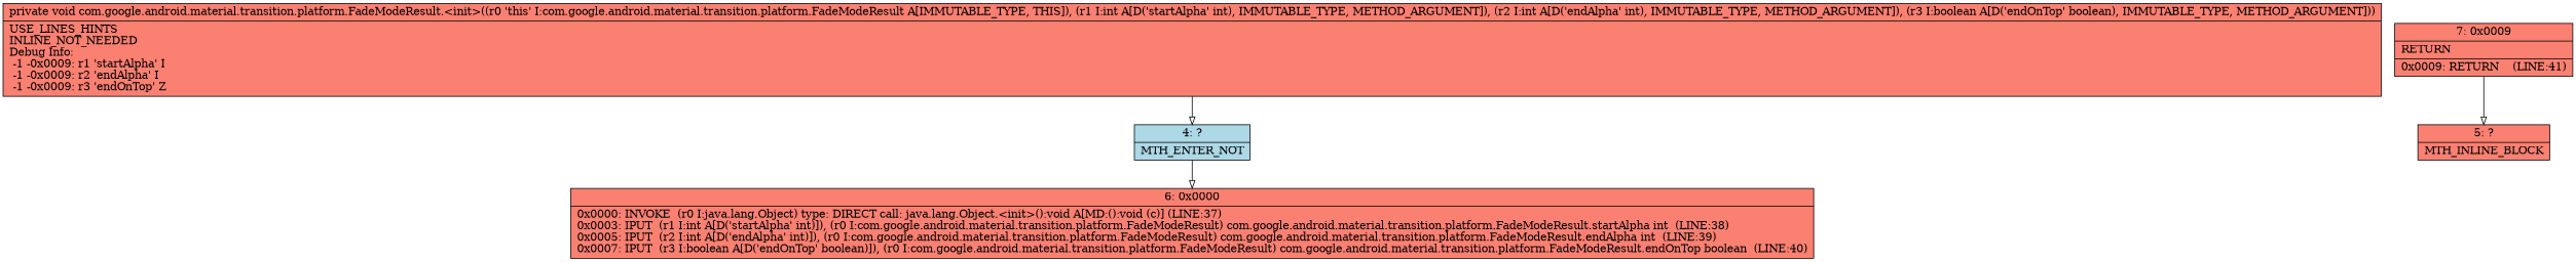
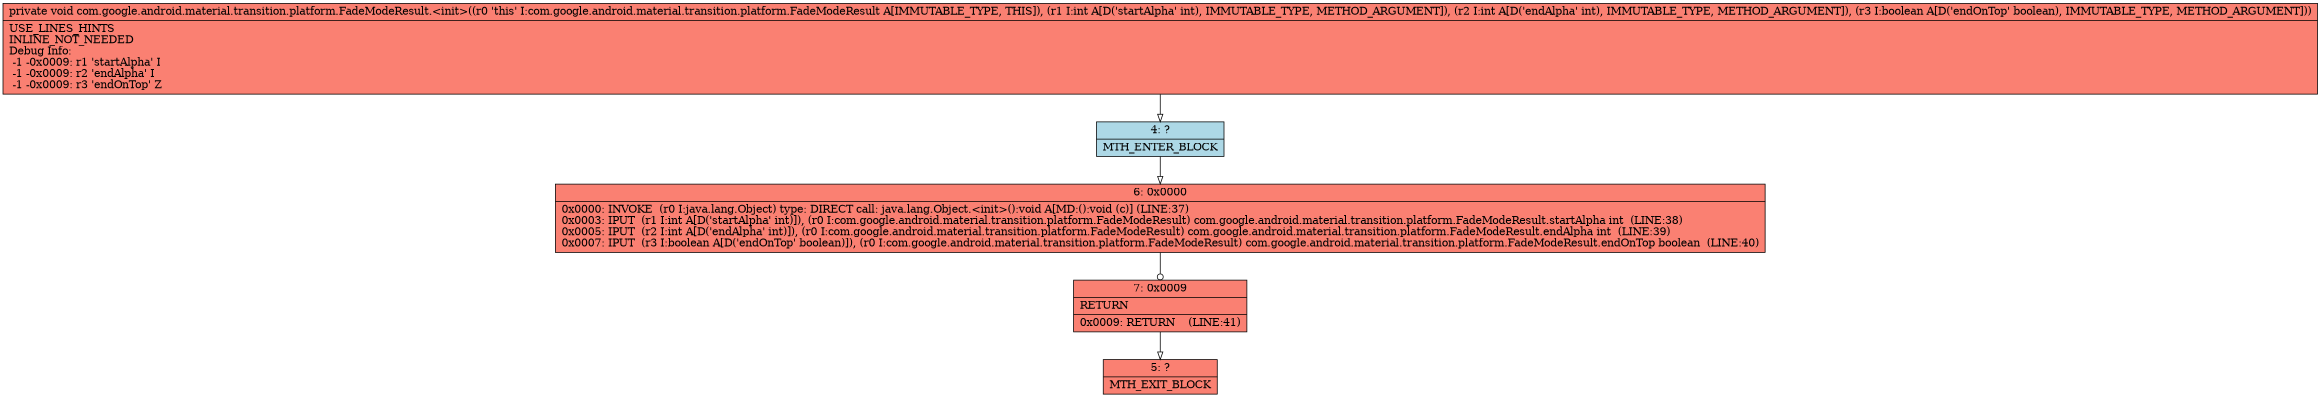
  digraph {
    node [fillcolor=salmon shape=record style=filled]
    edge [arrowhead=onormal]
-   n1 [fillcolor=lightblue label="{4\:\ ?|MTH_ENTER_NOT\l}"]
+   n1 [fillcolor=lightblue label="{4\:\ ?|MTH_ENTER_BLOCK\l}"]
    n2 [label="{6\:\ 0x0000|0x0000: INVOKE  (r0 I:java.lang.Object) type: DIRECT call: java.lang.Object.\<init\>():void A[MD:():void (c)] (LINE:37)\l0x0003: IPUT  (r1 I:int A[D('startAlpha' int)]), (r0 I:com.google.android.material.transition.platform.FadeModeResult) com.google.android.material.transition.platform.FadeModeResult.startAlpha int  (LINE:38)\l0x0005: IPUT  (r2 I:int A[D('endAlpha' int)]), (r0 I:com.google.android.material.transition.platform.FadeModeResult) com.google.android.material.transition.platform.FadeModeResult.endAlpha int  (LINE:39)\l0x0007: IPUT  (r3 I:boolean A[D('endOnTop' boolean)]), (r0 I:com.google.android.material.transition.platform.FadeModeResult) com.google.android.material.transition.platform.FadeModeResult.endOnTop boolean  (LINE:40)\l}"]
    n3 [label="{7\:\ 0x0009|RETURN\l|0x0009: RETURN    (LINE:41)\l}"]
-   n4 [label="{5\:\ ?|MTH_INLINE_BLOCK\l}"]
+   n4 [label="{5\:\ ?|MTH_EXIT_BLOCK\l}"]
    n5 [label="{private void com.google.android.material.transition.platform.FadeModeResult.\<init\>((r0 'this' I:com.google.android.material.transition.platform.FadeModeResult A[IMMUTABLE_TYPE, THIS]), (r1 I:int A[D('startAlpha' int), IMMUTABLE_TYPE, METHOD_ARGUMENT]), (r2 I:int A[D('endAlpha' int), IMMUTABLE_TYPE, METHOD_ARGUMENT]), (r3 I:boolean A[D('endOnTop' boolean), IMMUTABLE_TYPE, METHOD_ARGUMENT]))  | USE_LINES_HINTS\lINLINE_NOT_NEEDED\lDebug Info:\l  \-1 \-0x0009: r1 'startAlpha' I\l  \-1 \-0x0009: r2 'endAlpha' I\l  \-1 \-0x0009: r3 'endOnTop' Z\l}"]
    n1 -> n2
+   n2 -> n3 [arrowhead=odot]
    n3 -> n4
    n5 -> n1
  }
